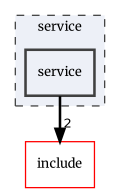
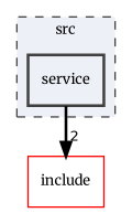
  digraph {
    compound=true
    fontname=Merriweather
    node [fillcolor="#edf0f7" fontname=Merriweather fontsize=10 shape=box]
    n1 [color=grey25 label=service style="filled,bold,"]
    n2 [color=red label=include]
    subgraph cluster_1 {
      bgcolor="#edf0f7"
      fontsize=10
-     label=service
+     label=src
      pencolor=grey25
      style="filled,dashed,"
      n1
    }
    n1 -> n2 [fontname=Merriweather fontsize=10 headlabel=2 labeldistance=1.5 labelfontname=Helvetica labelfontsize=10 style=bold]
  }
